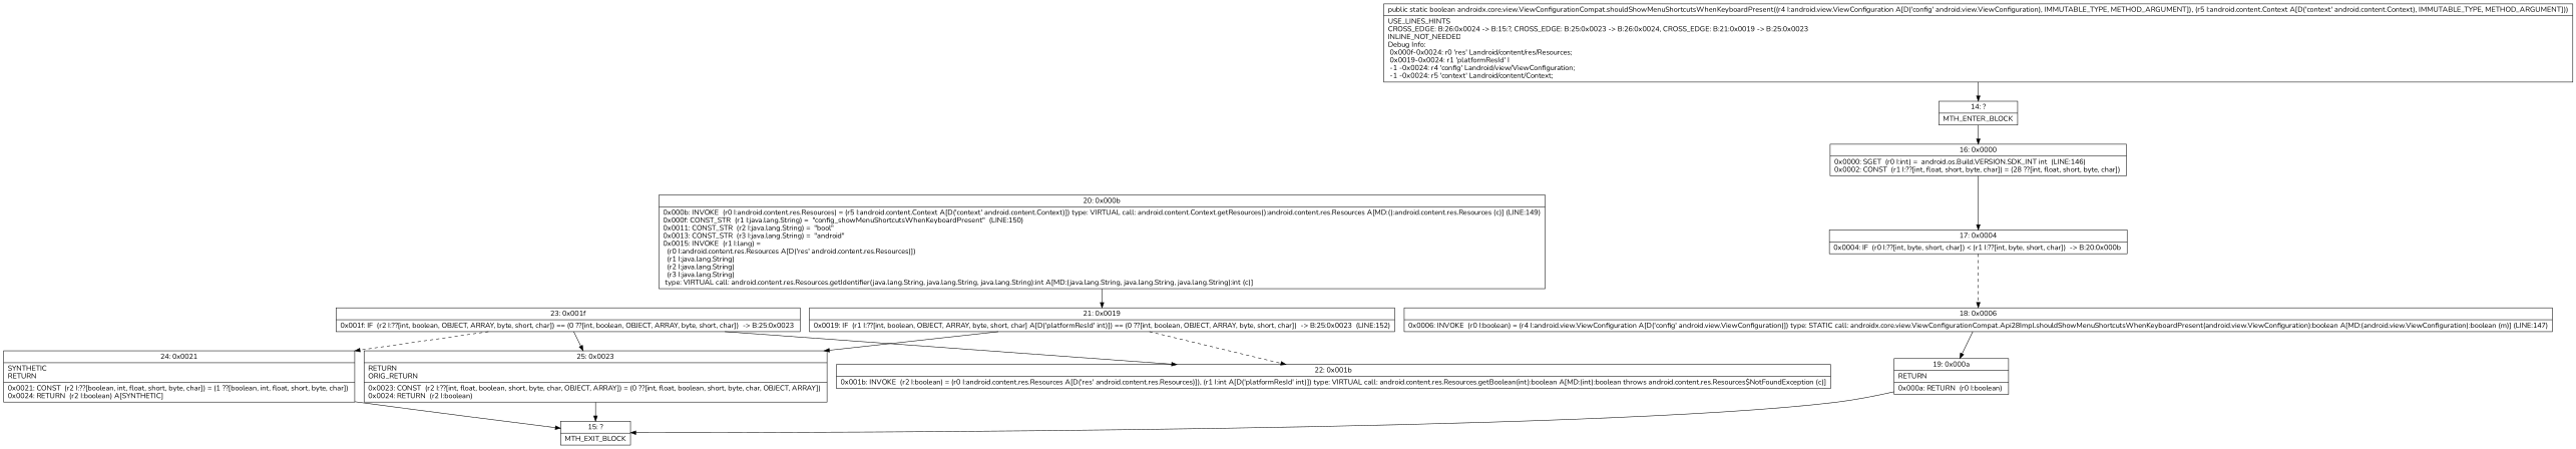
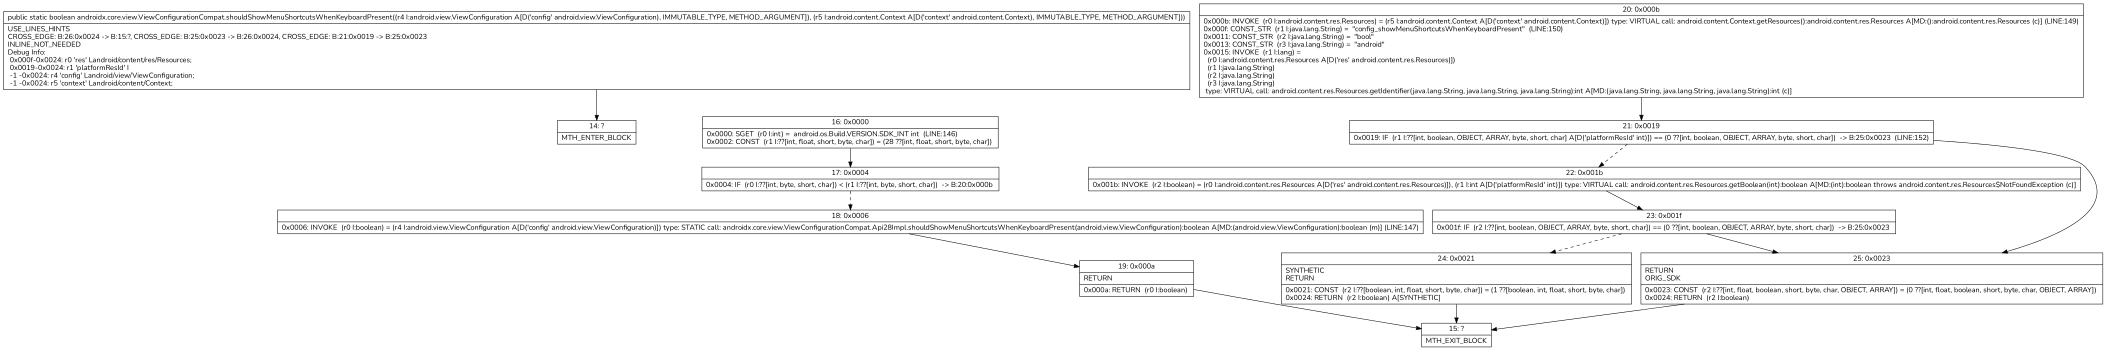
  digraph {
    fontname=Nunito
    node [fontname=Nunito shape=record]
    edge [fontname=Nunito]
    n1 [label="{14\:\ ?|MTH_ENTER_BLOCK\l}"]
    n2 [label="{16\:\ 0x0000|0x0000: SGET  (r0 I:int) =  android.os.Build.VERSION.SDK_INT int  (LINE:146)\l0x0002: CONST  (r1 I:??[int, float, short, byte, char]) = (28 ??[int, float, short, byte, char]) \l}"]
    n3 [label="{17\:\ 0x0004|0x0004: IF  (r0 I:??[int, byte, short, char]) \< (r1 I:??[int, byte, short, char])  \-\> B:20:0x000b \l}"]
    n4 [label="{18\:\ 0x0006|0x0006: INVOKE  (r0 I:boolean) = (r4 I:android.view.ViewConfiguration A[D('config' android.view.ViewConfiguration)]) type: STATIC call: androidx.core.view.ViewConfigurationCompat.Api28Impl.shouldShowMenuShortcutsWhenKeyboardPresent(android.view.ViewConfiguration):boolean A[MD:(android.view.ViewConfiguration):boolean (m)] (LINE:147)\l}"]
    n5 [label="{19\:\ 0x000a|RETURN\l|0x000a: RETURN  (r0 I:boolean) \l}"]
    n6 [label="{20\:\ 0x000b|0x000b: INVOKE  (r0 I:android.content.res.Resources) = (r5 I:android.content.Context A[D('context' android.content.Context)]) type: VIRTUAL call: android.content.Context.getResources():android.content.res.Resources A[MD:():android.content.res.Resources (c)] (LINE:149)\l0x000f: CONST_STR  (r1 I:java.lang.String) =  \"config_showMenuShortcutsWhenKeyboardPresent\"  (LINE:150)\l0x0011: CONST_STR  (r2 I:java.lang.String) =  \"bool\" \l0x0013: CONST_STR  (r3 I:java.lang.String) =  \"android\" \l0x0015: INVOKE  (r1 I:lang) = \l  (r0 I:android.content.res.Resources A[D('res' android.content.res.Resources)])\l  (r1 I:java.lang.String)\l  (r2 I:java.lang.String)\l  (r3 I:java.lang.String)\l type: VIRTUAL call: android.content.res.Resources.getIdentifier(java.lang.String, java.lang.String, java.lang.String):int A[MD:(java.lang.String, java.lang.String, java.lang.String):int (c)]\l}"]
    n7 [label="{21\:\ 0x0019|0x0019: IF  (r1 I:??[int, boolean, OBJECT, ARRAY, byte, short, char] A[D('platformResId' int)]) == (0 ??[int, boolean, OBJECT, ARRAY, byte, short, char])  \-\> B:25:0x0023  (LINE:152)\l}"]
    n8 [label="{15\:\ ?|MTH_EXIT_BLOCK\l}"]
    n9 [label="{22\:\ 0x001b|0x001b: INVOKE  (r2 I:boolean) = (r0 I:android.content.res.Resources A[D('res' android.content.res.Resources)]), (r1 I:int A[D('platformResId' int)]) type: VIRTUAL call: android.content.res.Resources.getBoolean(int):boolean A[MD:(int):boolean throws android.content.res.Resources$NotFoundException (c)]\l}"]
-   n10 [label="{25\:\ 0x0023|RETURN\lORIG_RETURN\l|0x0023: CONST  (r2 I:??[int, float, boolean, short, byte, char, OBJECT, ARRAY]) = (0 ??[int, float, boolean, short, byte, char, OBJECT, ARRAY]) \l0x0024: RETURN  (r2 I:boolean) \l}"]
+   n10 [label="{25\:\ 0x0023|RETURN\lORIG_SDK\l|0x0023: CONST  (r2 I:??[int, float, boolean, short, byte, char, OBJECT, ARRAY]) = (0 ??[int, float, boolean, short, byte, char, OBJECT, ARRAY]) \l0x0024: RETURN  (r2 I:boolean) \l}"]
    n11 [label="{23\:\ 0x001f|0x001f: IF  (r2 I:??[int, boolean, OBJECT, ARRAY, byte, short, char]) == (0 ??[int, boolean, OBJECT, ARRAY, byte, short, char])  \-\> B:25:0x0023 \l}"]
    n12 [label="{24\:\ 0x0021|SYNTHETIC\lRETURN\l|0x0021: CONST  (r2 I:??[boolean, int, float, short, byte, char]) = (1 ??[boolean, int, float, short, byte, char]) \l0x0024: RETURN  (r2 I:boolean) A[SYNTHETIC]\l}"]
    n13 [label="{public static boolean androidx.core.view.ViewConfigurationCompat.shouldShowMenuShortcutsWhenKeyboardPresent((r4 I:android.view.ViewConfiguration A[D('config' android.view.ViewConfiguration), IMMUTABLE_TYPE, METHOD_ARGUMENT]), (r5 I:android.content.Context A[D('context' android.content.Context), IMMUTABLE_TYPE, METHOD_ARGUMENT]))  | USE_LINES_HINTS\lCROSS_EDGE: B:26:0x0024 \-\> B:15:?, CROSS_EDGE: B:25:0x0023 \-\> B:26:0x0024, CROSS_EDGE: B:21:0x0019 \-\> B:25:0x0023\lINLINE_NOT_NEEDED\lDebug Info:\l  0x000f\-0x0024: r0 'res' Landroid\/content\/res\/Resources;\l  0x0019\-0x0024: r1 'platformResId' I\l  \-1 \-0x0024: r4 'config' Landroid\/view\/ViewConfiguration;\l  \-1 \-0x0024: r5 'context' Landroid\/content\/Context;\l}"]
-   n1 -> n2
    n2 -> n3
    n3 -> n4 [style=dashed]
    n4 -> n5
    n5 -> n8
    n6 -> n7
    n7 -> n9 [style=dashed]
    n7 -> n10
-   n11 -> n9
+   n9 -> n11
    n10 -> n8
    n11 -> n10
    n11 -> n12 [style=dashed]
    n12 -> n8
    n13 -> n1
  }
